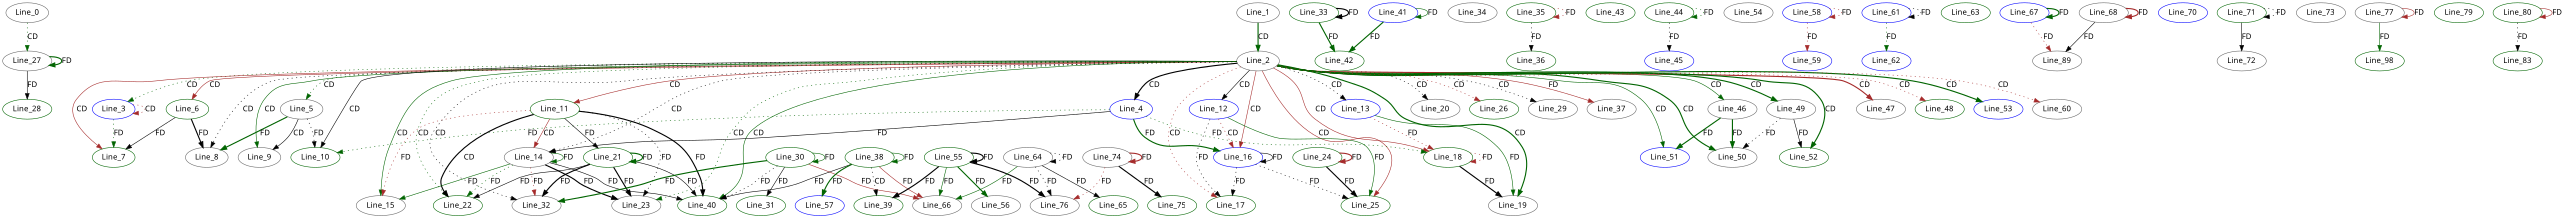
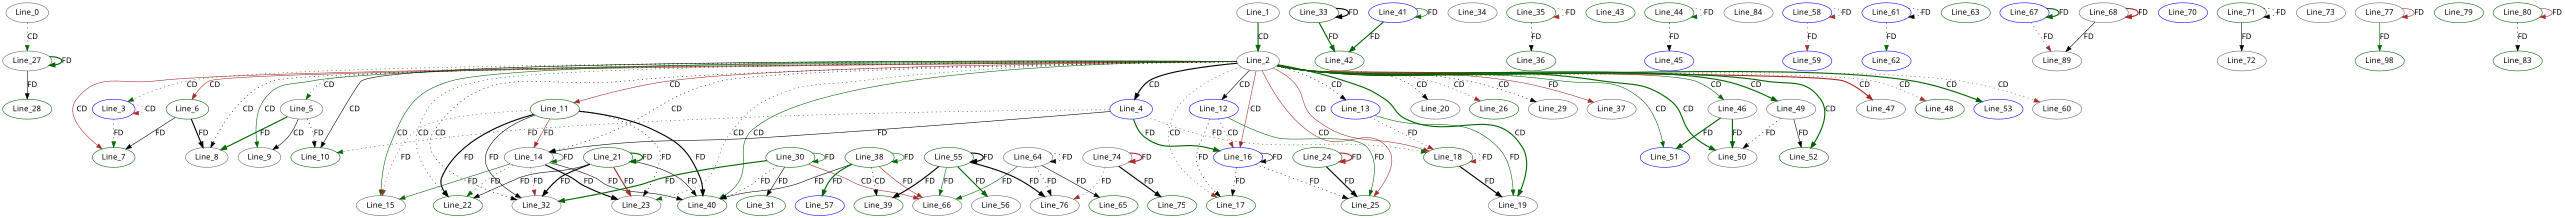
  digraph {
    fontname="Noto Sans"
    node [color=darkgreen fontname="Noto Sans"]
    edge [color=black fontname="Noto Sans" style=dotted]
    Line_0 [color=gray40]
    Line_27 [color=gray40]
    Line_1 [color=gray40]
    Line_2 [color=gray40]
    Line_3 [color=blue]
    Line_4 [color=blue]
    Line_5 [color=gray40]
    Line_6
    Line_7
    Line_8 [color=gray40]
    Line_9 [color=gray40]
    Line_10
    Line_11
    Line_12 [color=blue]
    Line_13 [color=blue]
    Line_14 [color=gray40]
    Line_15 [color=gray40]
    Line_16 [color=blue]
    Line_17
    Line_18
    Line_19 [color=gray40]
    Line_20 [color=gray40]
    Line_22
    Line_23 [color=gray40]
    Line_25
    Line_26
    Line_29 [color=gray40]
    Line_32 [color=gray40]
    Line_37 [color=gray40]
    Line_40
    Line_46 [color=gray40]
    Line_47 [color=gray40]
    Line_48
    Line_49 [color=gray40]
    Line_50 [color=gray40]
    Line_51 [color=blue]
    Line_52
    Line_53 [color=blue]
    Line_60 [color=gray40]
    Line_21
    Line_24
    Line_28
    Line_30
    Line_31
    Line_66 [color=gray40]
    Line_33
    Line_42
    Line_34 [color=gray40]
    Line_35
    Line_36
    Line_38
    Line_39
    Line_57 [color=blue]
    Line_41 [color=blue]
    Line_43
    Line_44
    Line_45 [color=blue]
-   Line_54 [color=gray40]
+   Line_54 [color=gray40 label=Line_84]
    Line_55
    Line_56 [color=gray40]
    Line_76 [color=gray40]
    Line_58 [color=blue]
    Line_59 [color=blue]
    Line_61 [color=blue]
    Line_62 [color=blue]
    Line_63
    Line_64 [color=gray40]
    Line_65
    Line_67 [color=blue]
    n70 [color=gray40 label=Line_89]
    Line_68 [color=gray40]
    Line_70 [color=blue]
    Line_71
    Line_72 [color=gray40]
    Line_73 [color=gray40]
    Line_74 [color=gray40]
    Line_75
    Line_77 [color=gray40]
    n79 [label=Line_98]
    Line_79
    Line_80
    n82 [label=Line_83]
    Line_0 -> Line_27 [color=darkgreen label=CD]
    Line_27 -> Line_27 [color=darkgreen label=FD style=bold]
    Line_27 -> Line_28 [label=FD style=solid]
    Line_1 -> Line_2 [color=darkgreen label=CD style=bold]
    Line_2 -> Line_3 [color=darkgreen label=CD]
    Line_2 -> Line_4 [label=CD style=bold]
    Line_2 -> Line_5 [color=darkgreen label=CD]
    Line_2 -> Line_6 [color=brown label=CD style=solid]
    Line_2 -> Line_7 [color=brown label=CD style=solid]
    Line_2 -> Line_8 [label=CD]
    Line_2 -> Line_9 [color=darkgreen label=CD style=solid]
    Line_2 -> Line_10 [label=CD style=solid]
    Line_2 -> Line_11 [color=brown label=CD style=solid]
    Line_2 -> Line_12 [label=CD style=solid]
    Line_2 -> Line_13 [label=CD]
    Line_2 -> Line_14 [label=CD]
    Line_2 -> Line_15 [color=darkgreen label=CD style=solid]
    Line_2 -> Line_16 [color=brown label=CD style=solid]
    Line_2 -> Line_17 [color=brown label=CD]
    Line_2 -> Line_18 [color=brown label=CD style=solid]
    Line_2 -> Line_19 [color=darkgreen label=CD style=bold]
    Line_2 -> Line_20 [label=CD]
    Line_2 -> Line_22 [color=darkgreen label=CD]
    Line_2 -> Line_23 [color=darkgreen label=CD]
    Line_2 -> Line_25 [color=brown label=CD style=solid]
    Line_2 -> Line_26 [color=brown label=CD]
    Line_2 -> Line_29 [label=CD]
    Line_2 -> Line_32 [label=CD]
    Line_2 -> Line_37 [color=brown label=FD style=solid]
    Line_2 -> Line_40 [color=darkgreen label=CD style=solid]
    Line_2 -> Line_46 [color=darkgreen label=CD style=solid]
    Line_2 -> Line_47 [color=brown label=CD style=bold]
    Line_2 -> Line_48 [color=brown label=CD]
    Line_2 -> Line_49 [color=darkgreen label=CD style=bold]
    Line_2 -> Line_50 [color=darkgreen label=CD style=bold]
    Line_2 -> Line_51 [color=darkgreen label=CD style=solid]
    Line_2 -> Line_52 [color=darkgreen label=CD style=bold]
    Line_2 -> Line_53 [color=darkgreen label=CD style=bold]
    Line_2 -> Line_60 [color=brown label=CD]
    Line_3 -> Line_3 [color=brown label=CD]
    Line_3 -> Line_7 [color=darkgreen label=FD]
    Line_4 -> Line_10 [color=darkgreen label=FD]
    Line_4 -> Line_14 [label=FD style=solid]
    Line_4 -> Line_16 [color=darkgreen label=FD style=bold]
    Line_4 -> Line_18 [color=darkgreen label=FD]
    Line_5 -> Line_8 [color=darkgreen label=FD style=bold]
    Line_5 -> Line_9 [label=CD style=solid]
    Line_5 -> Line_10 [label=FD]
    Line_6 -> Line_7 [label=FD style=solid]
    Line_6 -> Line_8 [label=FD style=bold]
-   Line_11 -> Line_14 [color=brown label=CD style=solid]
+   Line_11 -> Line_14 [color=brown label=FD style=solid]
    Line_11 -> Line_15 [color=brown label=FD]
-   Line_11 -> Line_22 [label=CD style=bold]
+   Line_11 -> Line_22 [label=FD style=bold]
    Line_11 -> Line_23 [label=FD]
-   Line_11 -> Line_21 [label=FD style=solid]
+   Line_11 -> Line_32 [label=FD style=solid]
    Line_11 -> Line_40 [label=FD style=bold]
    Line_12 -> Line_16 [color=brown label=CD]
    Line_12 -> Line_17 [label=FD]
    Line_12 -> Line_25 [color=darkgreen label=FD style=solid]
    Line_13 -> Line_18 [color=brown label=FD]
    Line_13 -> Line_19 [color=darkgreen label=FD style=solid]
    Line_14 -> Line_14 [color=darkgreen label=FD style=solid]
    Line_14 -> Line_15 [color=darkgreen label=FD style=solid]
    Line_14 -> Line_22 [color=darkgreen label=FD]
    Line_14 -> Line_23 [label=FD style=bold]
    Line_14 -> Line_32 [color=brown label=FD]
    Line_14 -> Line_40 [label=FD style=solid]
    Line_16 -> Line_16 [label=FD style=solid]
    Line_16 -> Line_17 [label=FD]
    Line_16 -> Line_25 [label=FD]
    Line_18 -> Line_18 [color=brown label=FD]
    Line_18 -> Line_19 [label=FD style=bold]
    Line_46 -> Line_50 [color=darkgreen label=FD style=bold]
    Line_46 -> Line_51 [color=darkgreen label=FD style=bold]
    Line_49 -> Line_50 [label=FD]
    Line_49 -> Line_52 [label=FD style=solid]
    Line_21 -> Line_22 [label=FD style=solid]
-   Line_21 -> Line_23 [label=FD style=bold]
+   Line_21 -> Line_23 [color=brown label=FD style=bold]
    Line_21 -> Line_32 [label=FD style=bold]
    Line_21 -> Line_40 [label=FD style=solid]
    Line_21 -> Line_21 [color=darkgreen label=FD style=bold]
    Line_24 -> Line_25 [label=FD style=bold]
    Line_24 -> Line_24 [color=brown label=FD style=bold]
    Line_30 -> Line_32 [color=darkgreen label=FD style=bold]
    Line_30 -> Line_40 [label=FD]
    Line_30 -> Line_30 [color=darkgreen label=FD style=solid]
    Line_30 -> Line_31 [label=FD style=solid]
-   Line_30 -> Line_66 [color=brown label=FD style=solid]
+   Line_30 -> Line_66 [color=brown label=CD style=solid]
    Line_33 -> Line_33 [label=FD style=bold]
    Line_33 -> Line_42 [color=darkgreen label=FD style=bold]
    Line_35 -> Line_35 [color=brown label=FD]
    Line_35 -> Line_36 [label=FD]
    Line_38 -> Line_40 [label=FD style=solid]
    Line_38 -> Line_66 [color=brown label=FD style=solid]
    Line_38 -> Line_38 [color=darkgreen label=FD style=solid]
    Line_38 -> Line_39 [label=CD]
    Line_38 -> Line_57 [color=darkgreen label=FD style=bold]
    Line_41 -> Line_42 [color=darkgreen label=FD style=bold]
    Line_41 -> Line_41 [color=darkgreen label=FD style=solid]
    Line_44 -> Line_44 [color=darkgreen label=FD]
    Line_44 -> Line_45 [label=FD]
    Line_55 -> Line_66 [color=darkgreen label=FD style=solid]
    Line_55 -> Line_39 [label=FD style=bold]
    Line_55 -> Line_55 [label=FD style=bold]
    Line_55 -> Line_56 [color=darkgreen label=FD style=bold]
    Line_55 -> Line_76 [label=FD style=bold]
    Line_58 -> Line_58 [color=brown label=FD]
    Line_58 -> Line_59 [color=brown label=FD]
    Line_61 -> Line_61 [label=FD]
    Line_61 -> Line_62 [color=darkgreen label=FD]
    Line_64 -> Line_66 [color=darkgreen label=FD style=solid]
    Line_64 -> Line_76 [label=FD]
    Line_64 -> Line_64 [label=FD]
    Line_64 -> Line_65 [label=FD style=solid]
    Line_67 -> Line_67 [color=darkgreen label=FD style=bold]
    Line_67 -> n70 [color=brown label=FD]
    Line_68 -> n70 [label=FD style=solid]
    Line_68 -> Line_68 [color=brown label=FD style=bold]
    Line_71 -> Line_71 [label=FD]
    Line_71 -> Line_72 [label=FD style=solid]
    Line_74 -> Line_76 [color=brown label=FD]
    Line_74 -> Line_74 [color=brown label=FD style=bold]
    Line_74 -> Line_75 [label=FD style=bold]
    Line_77 -> Line_77 [color=brown label=FD style=solid]
    Line_77 -> n79 [color=darkgreen label=FD style=solid]
    Line_80 -> Line_80 [color=brown label=FD style=solid]
    Line_80 -> n82 [label=FD]
  }
